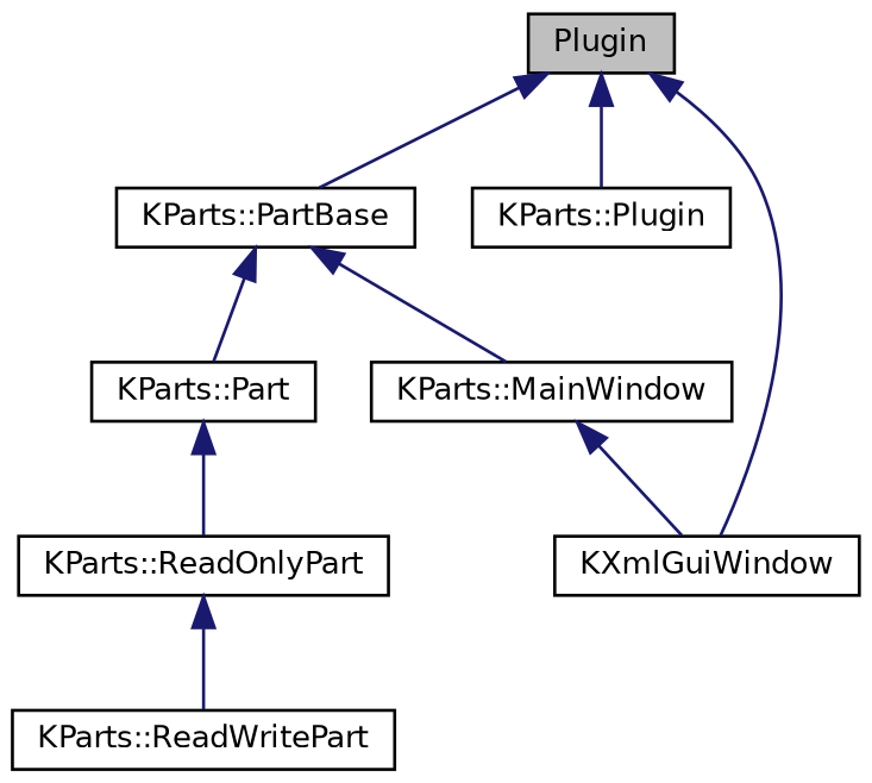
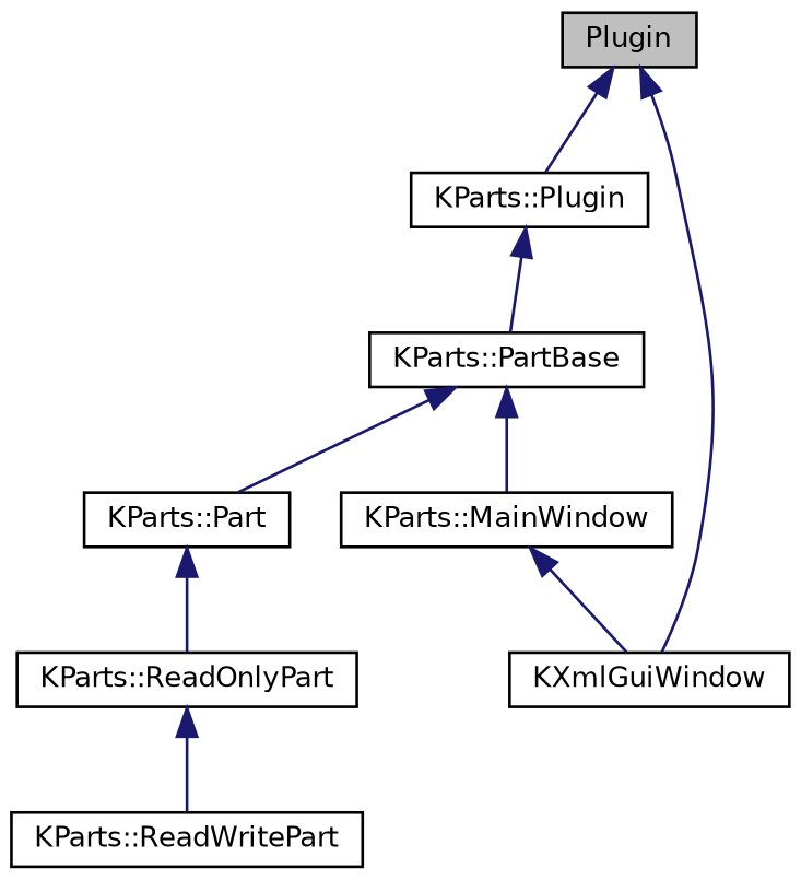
  digraph {
    node [color=black fillcolor=white fontname=Helvetica fontsize=10 shape=record style=filled]
    edge [color=midnightblue dir=back fontname=Helvetica fontsize=10 labelfontname=Helvetica labelfontsize=10 style=solid]
    n1 [fillcolor=grey75 fontcolor=black height=0.2 label=Plugin width=0.4]
    n2 [height=0.2 label="KParts::PartBase" width=0.4]
    n3 [height=0.2 label="KParts::Plugin" width=0.4]
    n4 [height=0.2 label=KXmlGuiWindow width=0.4]
    n5 [height=0.2 label="KParts::MainWindow" width=0.4]
    n6 [height=0.2 label="KParts::Part" width=0.4]
    n7 [height=0.2 label="KParts::ReadOnlyPart" width=0.4]
    n8 [height=0.2 label="KParts::ReadWritePart" width=0.4]
-   n1 -> n2
+   n3 -> n2
    n1 -> n3
    n1 -> n4
    n2 -> n5
    n2 -> n6
    n5 -> n4
    n6 -> n7
    n7 -> n8
  }
